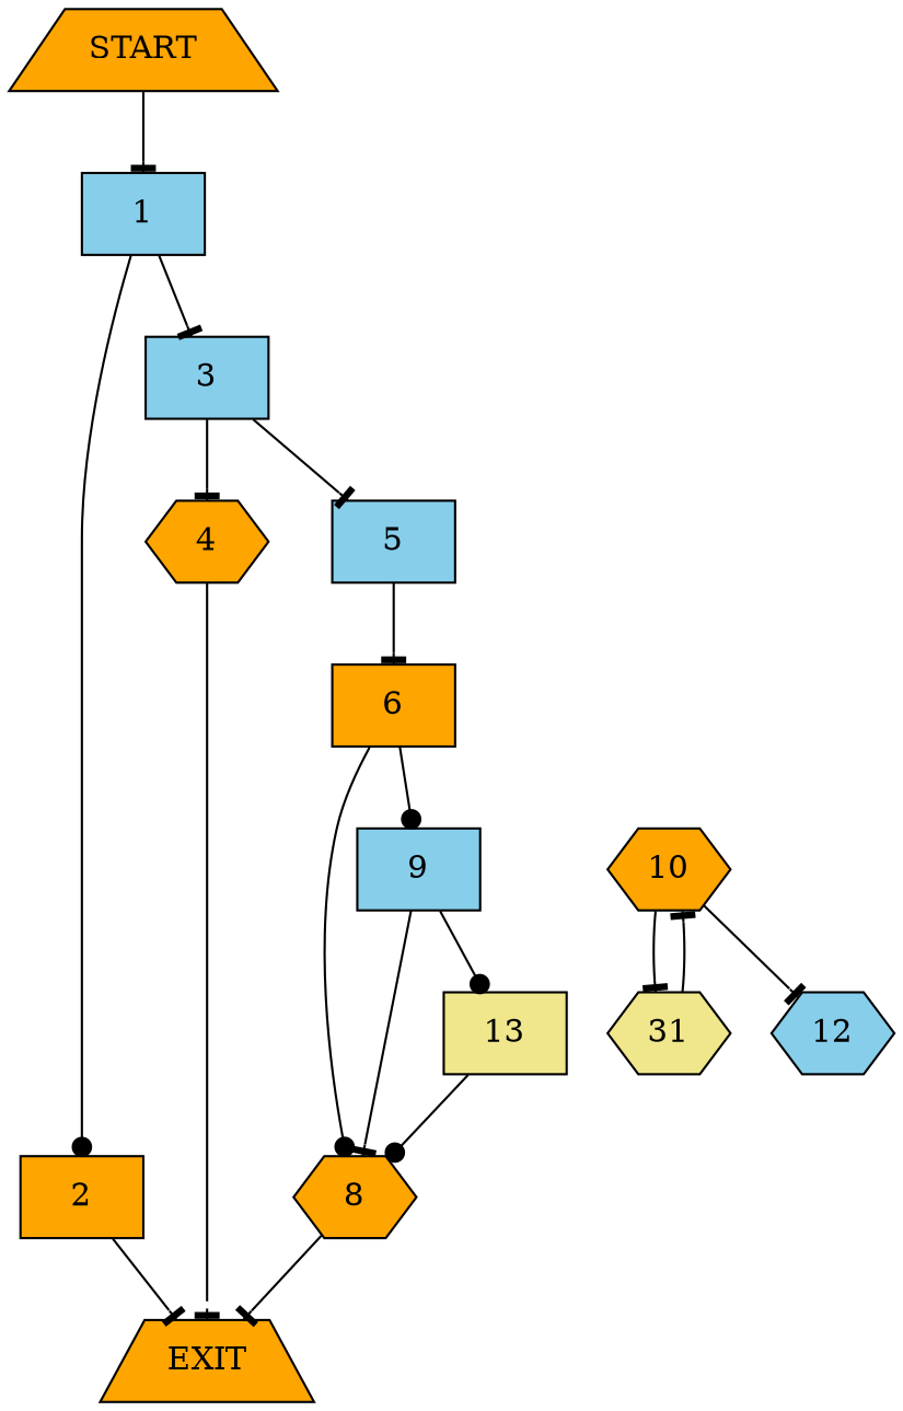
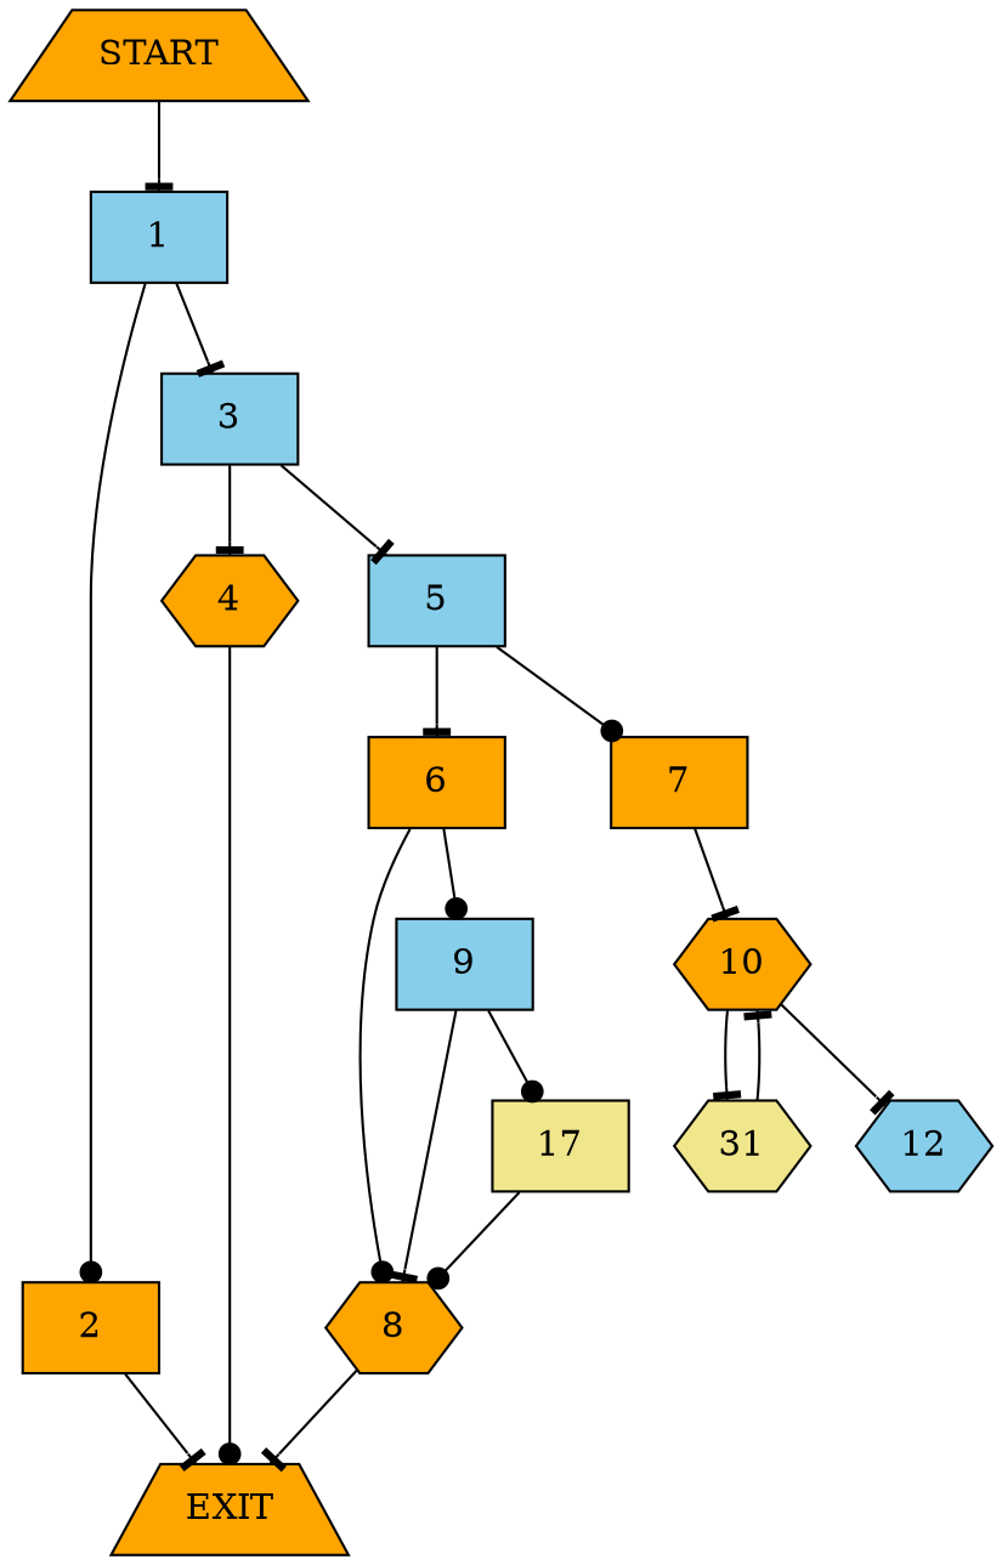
  digraph {
    node [fillcolor=orange shape=box style=filled]
    edge [arrowhead=tee]
    n1 [label=START shape=trapezium]
    1 [fillcolor=skyblue]
    2
    3 [fillcolor=skyblue]
    n5 [label=EXIT shape=trapezium]
    4 [shape=hexagon]
    5 [fillcolor=skyblue]
    6
+   7
    8 [shape=hexagon]
    9 [fillcolor=skyblue]
    10 [shape=hexagon]
-   13 [fillcolor=khaki]
+   13 [fillcolor=khaki label=17]
    n14 [fillcolor=khaki label=31 shape=hexagon]
    12 [fillcolor=skyblue shape=hexagon]
    n1 -> 1
    1 -> 2 [arrowhead=dot]
    1 -> 3
    2 -> n5
    3 -> 4
    3 -> 5
-   4 -> n5
+   4 -> n5 [arrowhead=dot]
    5 -> 6
+   5 -> 7 [arrowhead=dot]
    6 -> 8 [arrowhead=dot]
    6 -> 9 [arrowhead=dot]
+   7 -> 10
    8 -> n5
    9 -> 8
    9 -> 13 [arrowhead=dot]
    10 -> n14
    10 -> 12
    13 -> 8 [arrowhead=dot]
    n14 -> 10
  }
